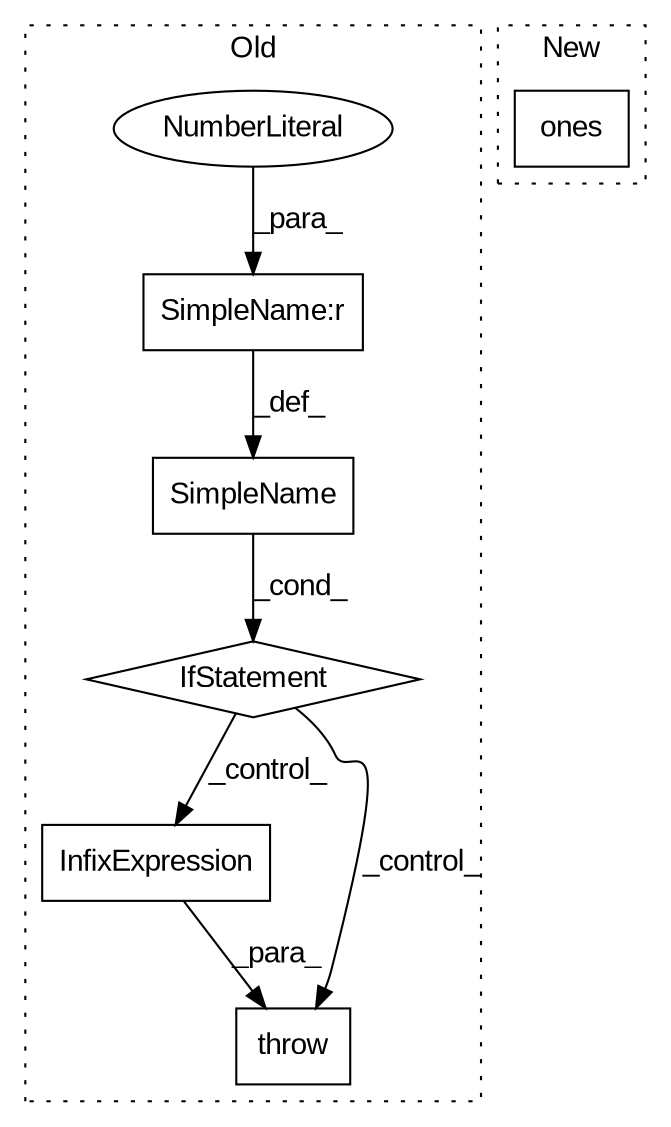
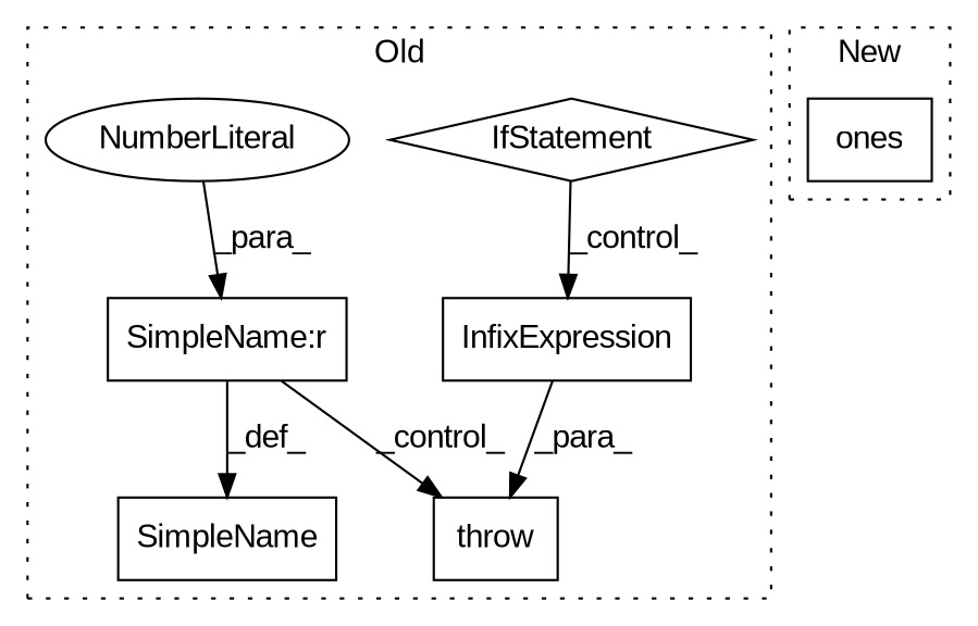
  digraph {
    fontname="Liberation Sans"
    node [a=32 fontname="Liberation Sans" shape=box]
    edge [fontname="Liberation Sans"]
    n1 [l="11,1" label=InfixExpression s="2018,2105"]
    n2 [a=25 l="4,2" label=IfStatement s="1973,2002" shape=diamond]
    n3 [a=42 label=SimpleName]
    n4 [a=27 l=4 label="SimpleName:r" s=1996]
    n5 [a=34 l=1 label=NumberLiteral s=2000 shape=ellipse]
    n6 [a=53 l=6 label=throw s=2012]
    n7 [l="5,1" label=ones s="1974,2001"]
    subgraph cluster_1 {
      label=Old
      style=dotted
      n1
      n2
      n3
      n4
      n5
      n6
    }
    subgraph cluster_2 {
      label=New
      style=dotted
      n7
    }
    n1 -> n6 [label=_para_]
    n2 -> n1 [label=_control_]
-   n2 -> n6 [label=_control_]
-   n3 -> n2 [label=_cond_]
+   n4 -> n6 [label=_control_]
    n4 -> n3 [label=_def_]
    n5 -> n4 [label=_para_]
  }
